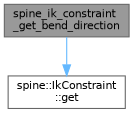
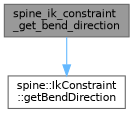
  digraph {
    rankdir=TB
    node [fontname=Helvetica fontsize=10 shape=box style=filled]
    n1 [color=gray40 fillcolor=grey60 fontcolor=black height=0.2 label="spine_ik_constraint\l_get_bend_direction" width=0.4]
-   n2 [color=grey40 fillcolor=white height=0.2 label="spine::IkConstraint\l::get" width=0.4]
+   n2 [color=grey40 fillcolor=white height=0.2 label="spine::IkConstraint\l::getBendDirection" width=0.4]
    n1 -> n2 [color=steelblue1 fontname=Helvetica fontsize=10 labelfontname=Helvetica labelfontsize=10 style=solid]
  }
